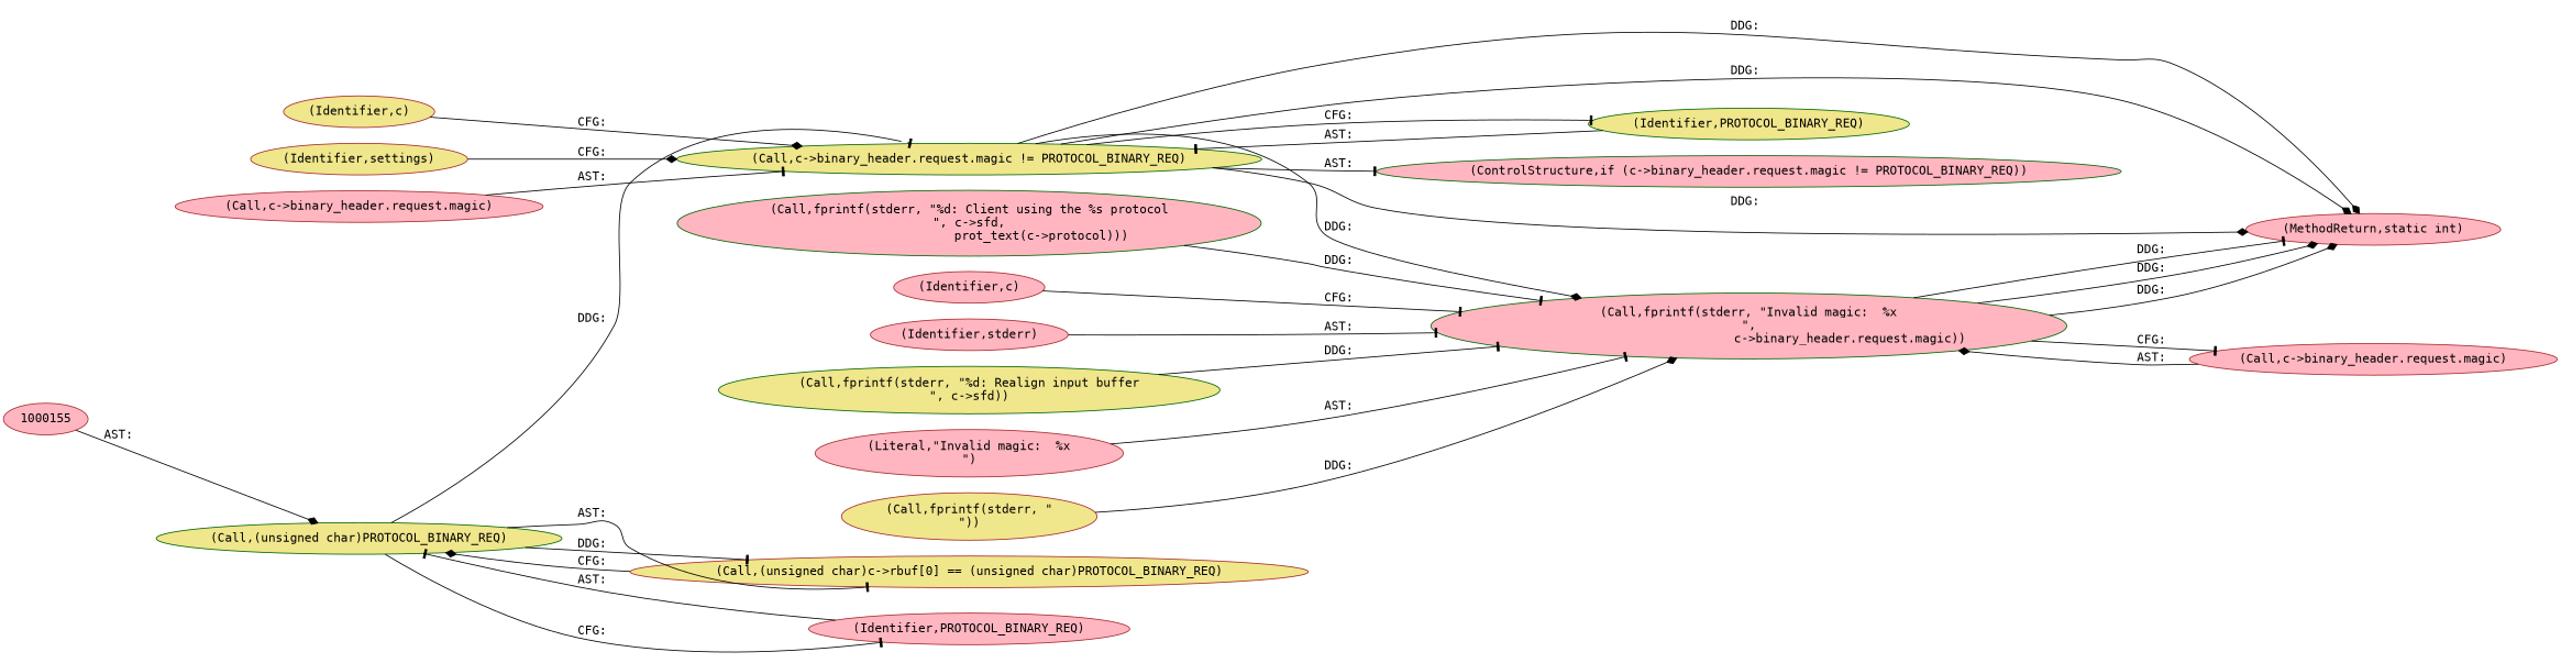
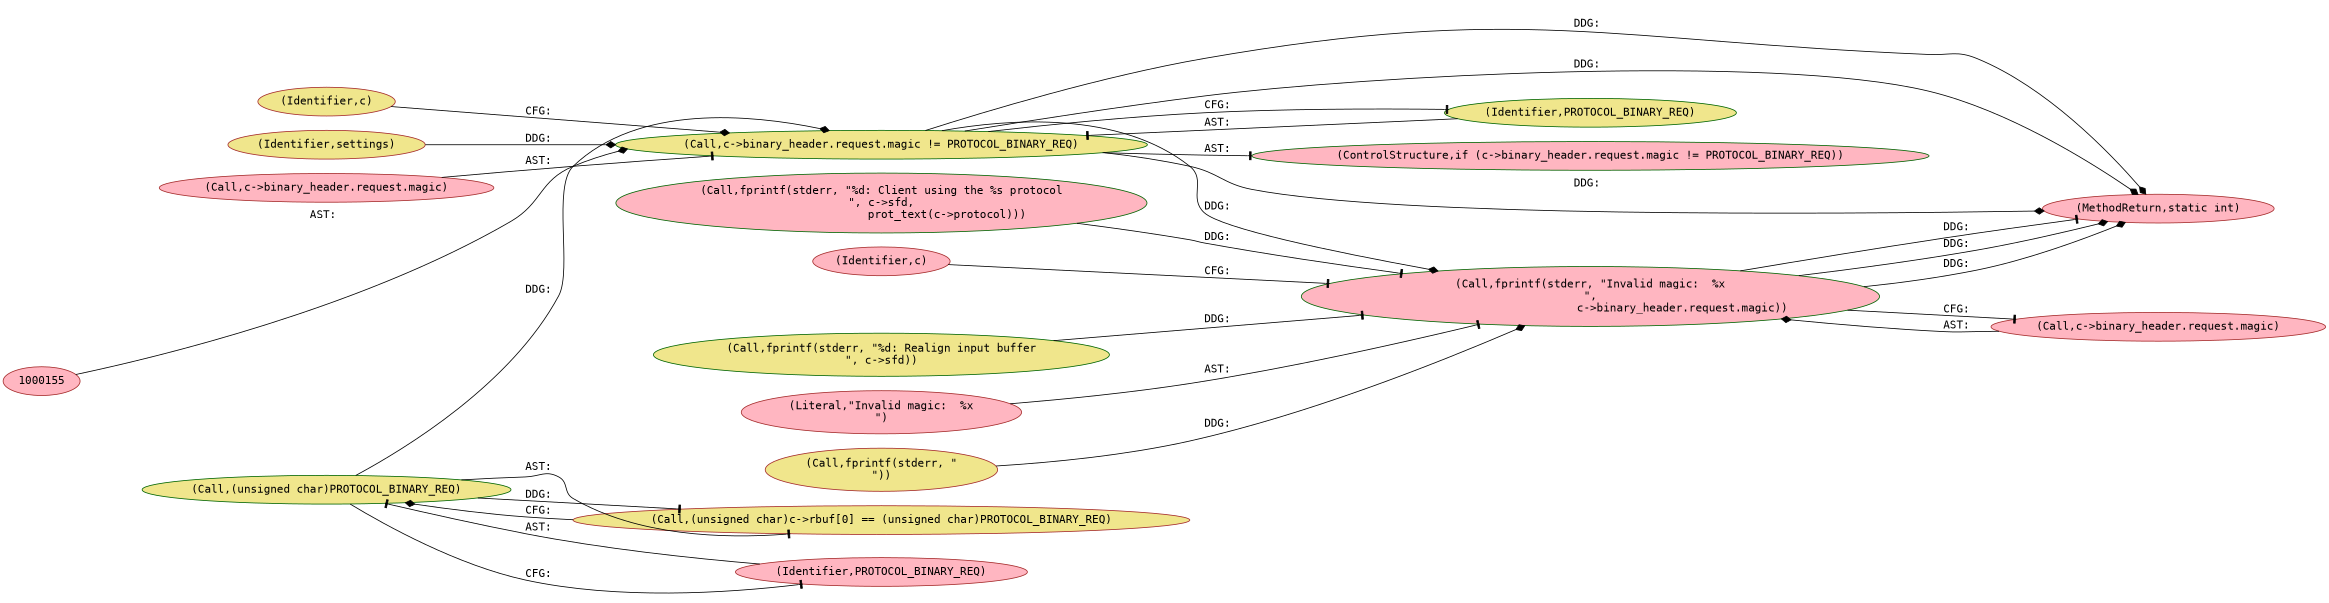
  digraph {
    fontname="DejaVu Sans Mono"
    rankdir=LR
    node [color=brown fillcolor=lightpink fontname="DejaVu Sans Mono" style=filled]
    edge [arrowhead=tee fontname="DejaVu Sans Mono"]
    n1 [color=darkgreen fillcolor=khaki label="(Call,c->binary_header.request.magic != PROTOCOL_BINARY_REQ)"]
    n2 [color=darkgreen label="(Call,fprintf(stderr, \"Invalid magic:  %x\n\",\n                            c->binary_header.request.magic))"]
    n3 [color=darkgreen fillcolor=khaki label="(Identifier,PROTOCOL_BINARY_REQ)"]
    n4 [color=darkgreen label="(ControlStructure,if (c->binary_header.request.magic != PROTOCOL_BINARY_REQ))"]
    n5 [label="(MethodReturn,static int)"]
    n6 [label="(Call,c->binary_header.request.magic)"]
    n7 [color=darkgreen fillcolor=khaki label="(Call,(unsigned char)PROTOCOL_BINARY_REQ)"]
    n8 [label="(Identifier,PROTOCOL_BINARY_REQ)"]
    n9 [fillcolor=khaki label="(Call,(unsigned char)c->rbuf[0] == (unsigned char)PROTOCOL_BINARY_REQ)"]
    n10 [fillcolor=khaki label="(Identifier,c)"]
    n11 [color=darkgreen label="(Call,fprintf(stderr, \"%d: Client using the %s protocol\n\", c->sfd,\n                    prot_text(c->protocol)))"]
    n12 [label="(Identifier,c)"]
    n13 [fillcolor=khaki label="(Identifier,settings)"]
-   n14 [label="(Identifier,stderr)"]
    n15 [color=darkgreen fillcolor=khaki label="(Call,fprintf(stderr, \"%d: Realign input buffer\n\", c->sfd))"]
    n16 [label="(Literal,\"Invalid magic:  %x\n\")"]
    n17 [fillcolor=khaki label="(Call,fprintf(stderr, \"\n\"))"]
    n18 [label="(Call,c->binary_header.request.magic)"]
    1000155
    n1 -> n2 [arrowhead=diamond label="DDG: "]
    n1 -> n3 [label="CFG: "]
    n1 -> n4 [label="AST: "]
    n1 -> n5 [arrowhead=diamond label="DDG: "]
    n1 -> n5 [arrowhead=diamond label="DDG: "]
    n1 -> n5 [arrowhead=diamond label="DDG: "]
    n2 -> n5 [arrowhead=diamond label="DDG: "]
    n2 -> n5 [arrowhead=diamond label="DDG: "]
    n2 -> n5 [label="DDG: "]
    n2 -> n6 [label="CFG: "]
    n3 -> n1 [label="AST: "]
    n6 -> n2 [arrowhead=diamond label="AST: "]
-   n7 -> n1 [label="DDG: "]
+   n7 -> n1 [arrowhead=diamond label="DDG: "]
    n7 -> n8 [label="CFG: "]
    n7 -> n9 [label="AST: "]
    n7 -> n9 [label="DDG: "]
    n8 -> n7 [label="AST: "]
    n9 -> n7 [arrowhead=diamond label="CFG: "]
    n10 -> n1 [arrowhead=diamond label="CFG: "]
    n11 -> n2 [label="DDG: "]
    n12 -> n2 [label="CFG: "]
-   n13 -> n1 [arrowhead=diamond label="CFG: "]
-   n14 -> n2 [label="AST: "]
+   n13 -> n1 [arrowhead=diamond label="DDG: "]
    n15 -> n2 [label="DDG: "]
    n16 -> n2 [label="AST: "]
    n17 -> n2 [arrowhead=diamond label="DDG: "]
    n18 -> n1 [label="AST: "]
-   1000155 -> n7 [arrowhead=diamond label="AST: "]
+   1000155 -> n1 [arrowhead=diamond label="AST: "]
  }
